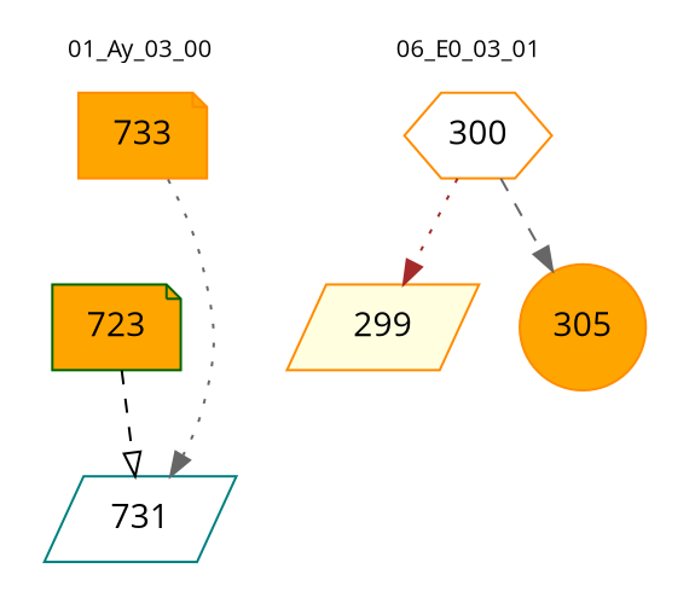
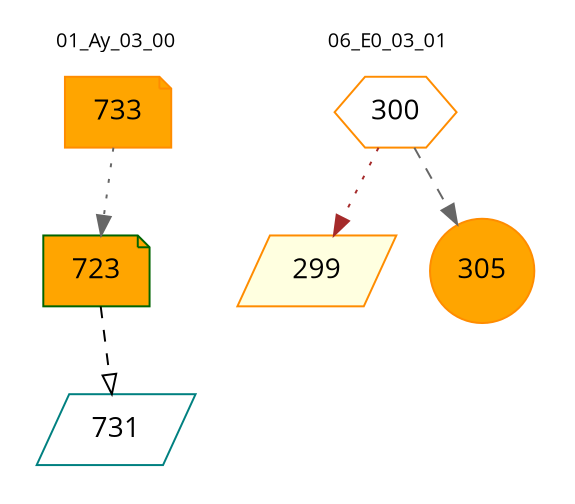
  digraph {
    fontname="Open Sans"
    node [color=darkorange fillcolor=orange fontname="Open Sans" shape=note style=filled]
    edge [arrowhead=normal color=gray40 fontname="Open Sans" style=dotted]
    n1 [label=733]
    n2 [color=darkgreen label=723]
    n3 [color=teal fillcolor=white label=731 shape=parallelogram]
    n4 [fillcolor=white label=300 shape=hexagon]
    n5 [fillcolor=lightyellow label=299 shape=parallelogram]
    n6 [label=305 shape=circle]
    subgraph cluster_1 {
      color=white
      fontsize=10
      label="01_Ay_03_00"
      n1
      n2
      n3
    }
    subgraph cluster_2 {
      color=white
      fontsize=10
      label="06_E0_03_01"
      n4
      n5
      n6
    }
-   n1 -> n3
+   n1 -> n2
    n2 -> n3 [arrowhead=onormal color=black style=dashed]
    n4 -> n5 [color=brown]
    n4 -> n6 [style=dashed]
  }
